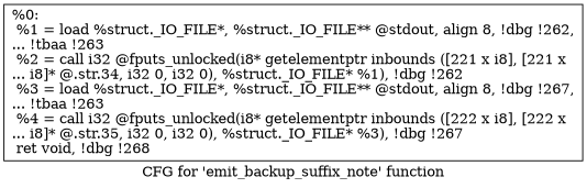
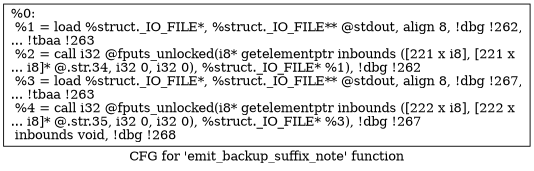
  digraph {
    label="CFG for 'emit_backup_suffix_note' function"
-   n1 [label="{%0:\l  %1 = load %struct._IO_FILE*, %struct._IO_FILE** @stdout, align 8, !dbg !262,\l... !tbaa !263\l  %2 = call i32 @fputs_unlocked(i8* getelementptr inbounds ([221 x i8], [221 x\l... i8]* @.str.34, i32 0, i32 0), %struct._IO_FILE* %1), !dbg !262\l  %3 = load %struct._IO_FILE*, %struct._IO_FILE** @stdout, align 8, !dbg !267,\l... !tbaa !263\l  %4 = call i32 @fputs_unlocked(i8* getelementptr inbounds ([222 x i8], [222 x\l... i8]* @.str.35, i32 0, i32 0), %struct._IO_FILE* %3), !dbg !267\l  ret void, !dbg !268\l}" shape=record]
+   n1 [label="{%0:\l  %1 = load %struct._IO_FILE*, %struct._IO_FILE** @stdout, align 8, !dbg !262,\l... !tbaa !263\l  %2 = call i32 @fputs_unlocked(i8* getelementptr inbounds ([221 x i8], [221 x\l... i8]* @.str.34, i32 0, i32 0), %struct._IO_FILE* %1), !dbg !262\l  %3 = load %struct._IO_FILE*, %struct._IO_FILE** @stdout, align 8, !dbg !267,\l... !tbaa !263\l  %4 = call i32 @fputs_unlocked(i8* getelementptr inbounds ([222 x i8], [222 x\l... i8]* @.str.35, i32 0, i32 0), %struct._IO_FILE* %3), !dbg !267\l  inbounds void, !dbg !268\l}" shape=record]
  }
